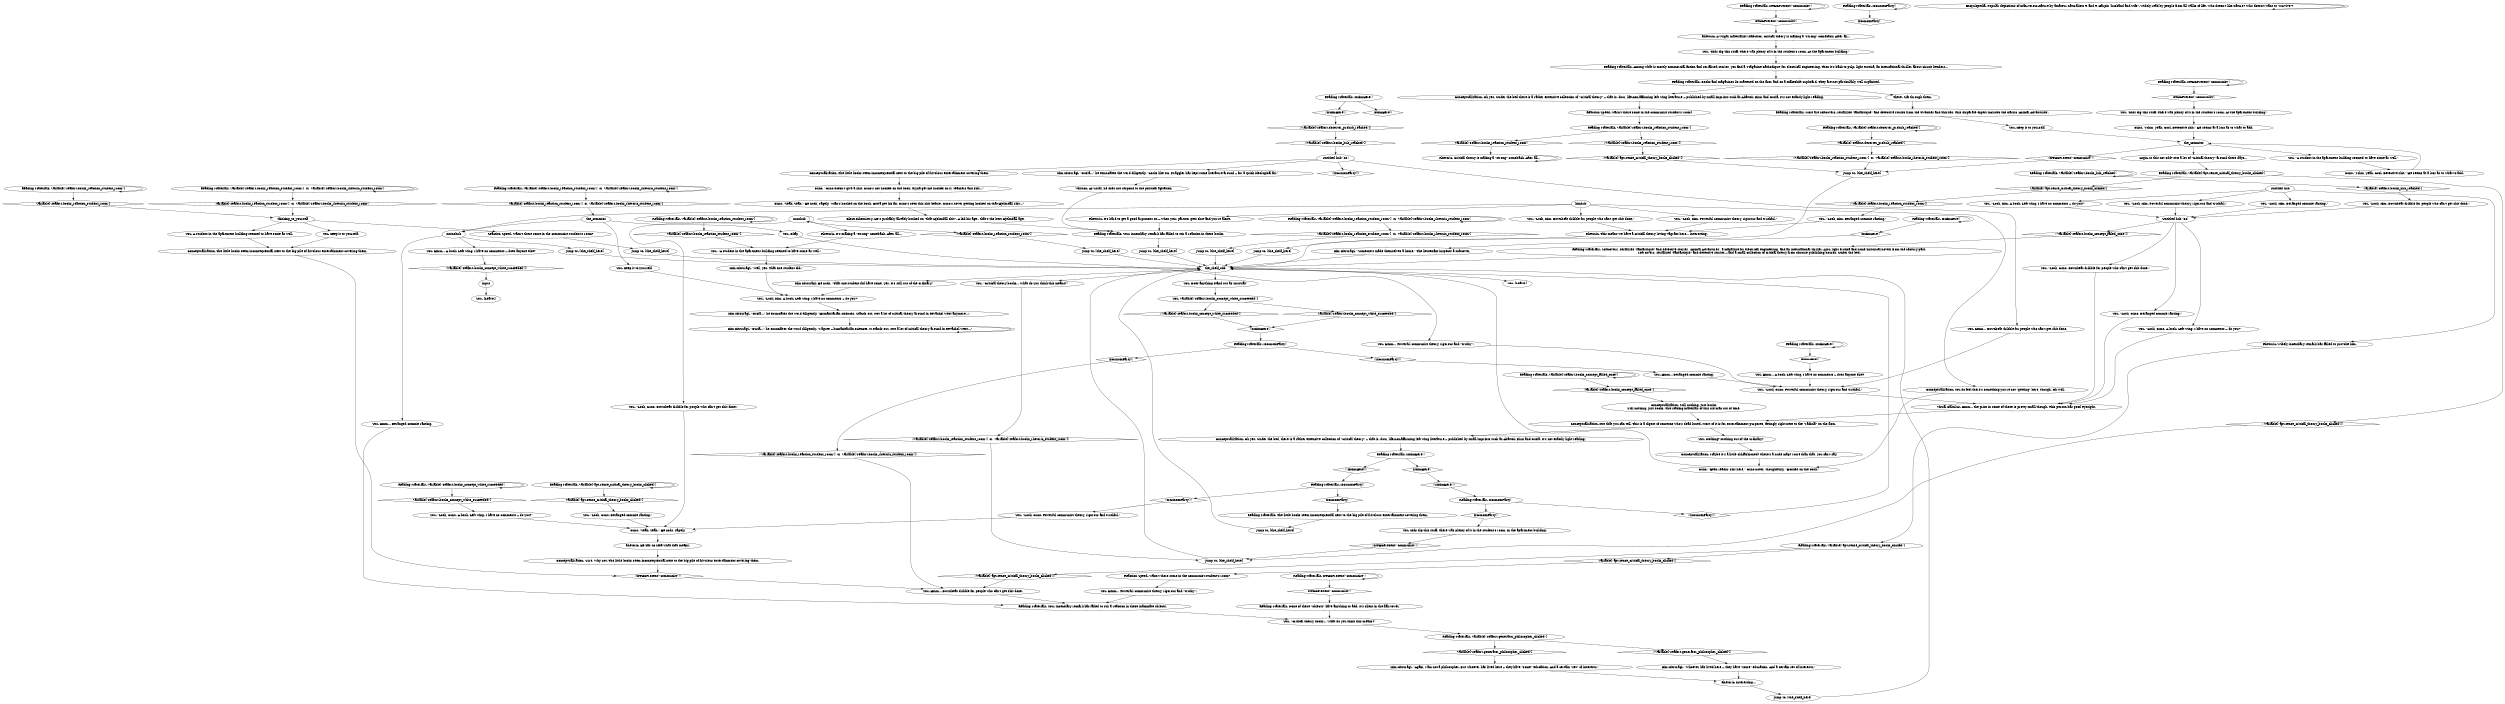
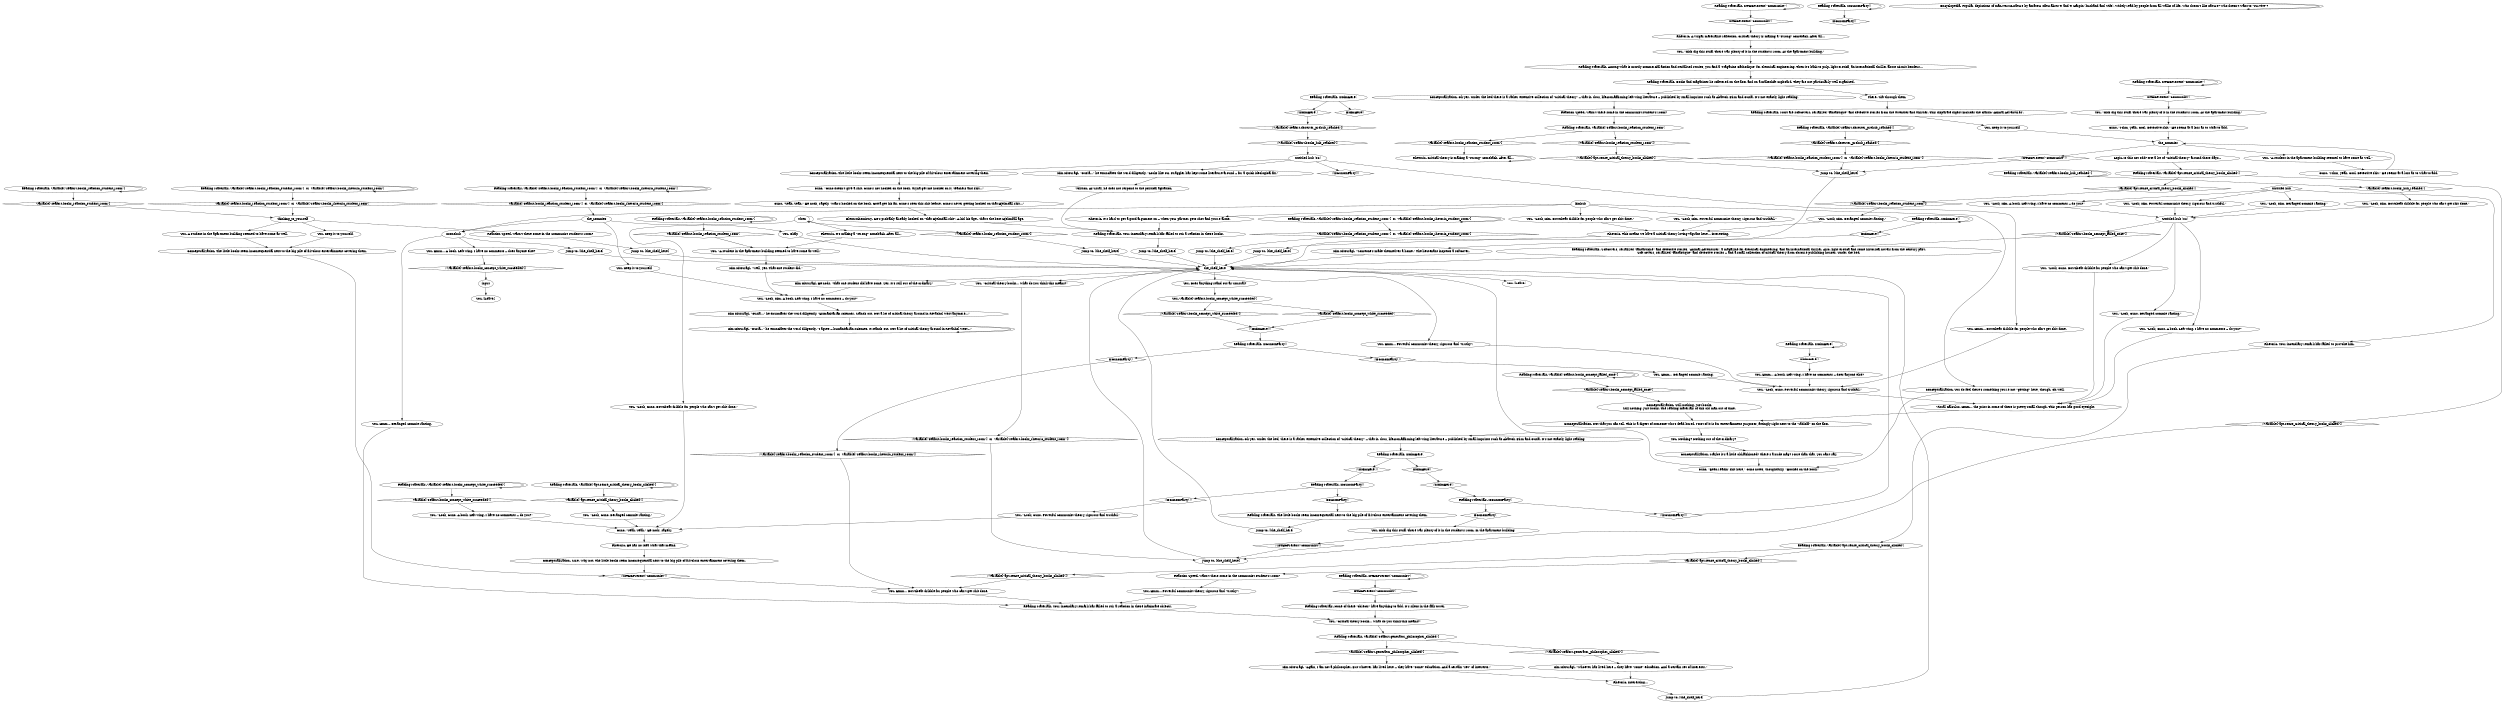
  digraph {
    n1 [label=input]
    n2 [label="You: [Leave.]"]
    n3 [label="Reading Materials: Variable[\"seafort.books_concept_failed_once\"]"]
    n4 [label="Variable[\"seafort.books_concept_failed_once\"]" shape=diamond]
    n5 [label="Conceptualization: Still nothing. Just books.\nStill nothing. Just books. The reading materials of this old man out of time."]
    n6 [label="Conceptualization: Not that you can tell. This is a digest of someone who's dead bored. Most of it is for entertainment purposes, fittingly right next to the *radiola* on the floor."]
    n7 [label="!(Variable[\"seafort.books_concept_failed_once\"])" shape=diamond]
    n8 [label="Reading Materials: Softcovers, serialized *fantastique* and detective stories, 'Animal Adventures', a magazine for electrical engineering, and an international thriller. Also: light erotica and some historical novels from the century past.\nSoft covers, serialized *fantastique* and detective stories -- and a small collection of critical theory from obscure publishing houses. Under the bed."]
-   n9 [label=the_shelf_odd]
+   n9 [label=the_shelf_here]
    n10 [label="You: \"Look, Cuno. Powerful communist theory, rigorous and truthful.\""]
    n11 [label="Visual Calculus: Hmm... the print in some of these is pretty small though. This person has good eyesight."]
    n12 [label="Reading Materials: Your incendiary remark has failed to stir a reaction in these books."]
    n13 [label="Jump to: [the_shelf_here]"]
    n14 [label="Kim Kitsuragi: He nods. \"That one student did have some, yes. It's still out of the ordinary.\""]
    n15 [label="You: [Leave.]"]
    n16 [label="You: \"Critical theory books... What do you think this means?\""]
    n17 [label="You: Does anything stand out as unusual?"]
    n18 [label="Rhetoric: It's hard to get a good argument on -- when your partner gets shot and you're alone."]
    n19 [label="You: \"Look, Kim. A book. Left wing. I have no comments -- do you?\""]
    n20 [label="Kim Kitsuragi: \"Ousia...\" he enunciates the word diligently. \"Humanitarian sciences. Stands out. Not a lot of critical theory around in Revachol West anymore...\""]
    n21 [label="Kim Kitsuragi: \"Ousia...\" he enunciates the word diligently. \"I agree -- humanitarian sciences. It stands out. Not a lot of critical theory around in Revachol West...\""]
    n22 [label="Reading Materials: The little books seem inconsequential next to the big pile of frivolous entertainment covering them."]
    n23 [label="Jump to: [the_shelf_here]"]
-   n24 [label=cunohub]
+   n24 [label=when]
    n25 [label="Rhetoric: It's making a *strong* comeback. After all..."]
    n26 [label="!(Variable[\"seafort.books_reaction_student_room\"])" shape=diamond]
    n27 [label="You: \"Look, Cuno. Downbeat dribble for people who can't get shit done.\""]
    n28 [label="You: \"A student in the apartment building seemed to have some as well.\""]
    n29 [label="Jump to: [the_shelf_here]"]
    n30 [label="Cuno: \"Yeah. Yeah.\" He nods, sagely."]
    n31 [label="You: \"Look, Cuno. A book. Left wing. I have no comments -- do you?\""]
    n32 [label="Rhetoric: He has no idea what that means."]
    n33 [label="Reading Materials: Variable[\"seafort.deserter_prehub_reached\"]"]
    n34 [label="Variable[\"seafort.deserter_prehub_reached\"]" shape=diamond]
    n35 [label="!(Variable[\"seafort.books_reaction_student_room\"]  or  Variable[\"seafort.books_rhetoric_student_room\"])" shape=diamond]
    n36 [label="Jump to: [the_shelf_here]"]
    n37 [label="!(Variable[\"seafort.deserter_prehub_reached\"])" shape=diamond]
    n38 [label="!(Variable[\"seafort.books_hub_reached\"])" shape=diamond]
    n39 [label="Untitled hub (02)"]
    n40 [label="Reading Materials: IsCunoInParty()"]
    n41 [label="IsCunoInParty()" shape=diamond]
    n42 [label="!(IsCunoInParty())" shape=diamond]
    n43 [label="You: Hmm... Deranged commie ranting."]
    n44 [label="Conceptualization: The little books seem inconsequential next to the big pile of frivolous entertainment covering them."]
    n45 [label="Kim Kitsuragi: \"Ousia...\" he enunciates the word diligently. \"Looks like our straggler has kept some literature around -- for a quick ideological fix.\""]
    n46 [label="You: Hmm... Downbeat dribble for people who can't get shit done."]
    n47 [label="Cuno: \"Cuno doesn't give a shit. Cuno's not hooked on the book. Tryna get me hooked on it, teachers and shit...\""]
    n48 [label="Volition: As usual, he does not respond to the political agitation."]
    n49 [label="Reading Materials: Books and magazines lie scattered on the floor and on a makeshift cupboard. They are not particularly well organized."]
    n50 [label="Conceptualization: Oh yes. Under the bed there is a rather extensive collection of *critical theory* -- that is: dour, life-non-affirming left wing literature -- published by small imprints such as Abattoir Firm and Ousia. It's not exactly light reading."]
    n51 [label="There: Sift through them."]
    n52 [label="Reaction Speed: Wasn't there some in the communist student's room?"]
    n53 [label="Reading Materials: Most are softcovers: serialized *fantastique* and detective stories from the Twenties and Thirties. This disparate digest includes the classic 'Animal Adventures'."]
    n54 [label="Reading Materials: IsKimHere()"]
    n55 [label="IsKimHere()" shape=diamond]
    n56 [label="Kim Kitsuragi: \"Someone's made themselves a home.\" The lieutenant inspects a softcover."]
    n57 [label="!(IsKimHere())" shape=diamond]
    n58 [label="Reading Materials: IsCunoInParty()"]
    n59 [label="IsCunoInParty()" shape=diamond]
    n60 [label="!(IsCunoInParty())" shape=diamond]
    n61 [label=kimhub]
    n62 [label="Conceptualization: You do feel there's something you're not *getting* here, though. Oh well."]
    n63 [label="You: \"Look, Kim. Downbeat dribble for people who can't get shit done.\""]
    n64 [label="You: \"Look, Kim. Powerful communist theory, rigorous and truthful.\""]
    n65 [label=noonehub]
    n66 [label="Cuno: \"Been readin' shit here,\" Cuno notes, thoughtfully. \"Hooked on the book.\""]
    n67 [label="Rhetoric: This means we have a critical theory loving vagrant here... interesting."]
    n68 [label="You: Hmm... Downbeat dribble for people who can't get shit done."]
    n69 [label="Reading Materials: Your incendiary remark has failed to stir a reaction in these inanimate objects."]
    n70 [label="You: \"Critical theory books... What do you think this means?\""]
    n71 [label="Reading Materials: IsTHCPresent(\"communist\")"]
    n72 [label="IsTHCPresent(\"communist\")" shape=diamond]
    n73 [label="Rhetoric: A vulgar materialist reflection. Critical theory is making a *strong* comeback. After all..."]
    n74 [label="You: \"Kids dig this stuff. There was plenty of it in the student's room. At the apartment building.\""]
    n75 [label="!(IsTHCPresent(\"communist\"))" shape=diamond]
    n76 [label="Jump to: [the_shelf_here]"]
    n77 [label="Conceptualization: Sure. Why not. The little books seem inconsequential next to the big pile of frivolous entertainment covering them."]
    n78 [label="!(IsTHCPresent(\"communist\"))" shape=diamond]
    n79 [label="Reading Materials: Variable[\"apt.sense_critical_theory_books_clicked\"]"]
    n80 [label="Variable[\"apt.sense_critical_theory_books_clicked\"]" shape=diamond]
    n81 [label="You: \"Look, Cuno. Deranged commie ranting.\""]
    n82 [label="!(Variable[\"apt.sense_critical_theory_books_clicked\"])" shape=diamond]
    n83 [label="Reading Materials: IsTHCPresent(\"communist\")"]
    n84 [label="IsTHCPresent(\"communist\")" shape=diamond]
    n85 [label="Reading Materials: None of these *objects* have anything to add. It's silent in the flak tower."]
    n86 [label="!(IsTHCPresent(\"communist\"))" shape=diamond]
    n87 [label="You: Keep it to yourself."]
    n88 [label=the_commies]
    n89 [label="Logic: Is this not odd? Not a lot of *critical theory* around these days..."]
    n90 [label="You: \"A student in the apartment building seemed to have some as well.\""]
    n91 [label="Encyclopedia: Popular depictions of man-versus-nature by amateur naturalists T. and T. Harpin (husband and wife). Widely read by people from all walks of life. Who doesn't like nature? Who doesn't want to *survive*?"]
    n92 [label="Reading Materials: Among what is mostly commercial fiction and serialized stories, you find a 'Magazine Cathodique' for electrical engineering. Then it's back to pulp: light erotica, an international thriller about circuit benders..."]
    n93 [label="Reading Materials: Variable[\"seafort.generator_philosopher_clicked\"]"]
    n94 [label="Variable[\"seafort.generator_philosopher_clicked\"]" shape=diamond]
    n95 [label="!(Variable[\"seafort.generator_philosopher_clicked\"])" shape=diamond]
    n96 [label="Reading Materials: Variable[\"apt.sense_critical_theory_books_clicked\"]"]
    n97 [label="Variable[\"apt.sense_critical_theory_books_clicked\"]" shape=diamond]
    n98 [label="!(Variable[\"apt.sense_critical_theory_books_clicked\"])" shape=diamond]
    n99 [label="You: \"Kids dig this stuff. There was plenty of it in the student's room. At the apartment building.\""]
    n100 [label="Cuno: \"Mhm, yeah. Cool. Detective shit.\" He seems at a loss as to what to add."]
    n101 [label="Kim Kitsuragi: \"Well, yes. That one student did.\""]
    n102 [label="Reading Materials: Variable[\"seafort.books_reaction_student_room\"]"]
    n103 [label="Variable[\"seafort.books_reaction_student_room\"]" shape=diamond]
    n104 [label="!(Variable[\"seafort.books_reaction_student_room\"])" shape=diamond]
    n105 [label="Reading Materials: IsKimHere()"]
    n106 [label="IsKimHere()" shape=diamond]
    n107 [label="You: Hmm... A book. Left wing. I have no comments -- does anyone else?"]
    n108 [label="!(IsKimHere())" shape=diamond]
    n109 [label="Reading Materials: IsCunoInParty()"]
    n110 [label="IsCunoInParty()" shape=diamond]
    n111 [label="!(IsCunoInParty())" shape=diamond]
    n112 [label="Reading Materials: Variable[\"seafort.books_concept_white_succeeded\"]"]
    n113 [label="Variable[\"seafort.books_concept_white_succeeded\"]" shape=diamond]
    n114 [label="!(Variable[\"seafort.books_concept_white_succeeded\"])" shape=diamond]
    n115 [label="Rhetoric: Critical theory is making a *strong* comeback. After all..."]
    n116 [label="Reading Materials: Variable[\"seafort.books_reaction_student_room\"]  or  Variable[\"seafort.books_rhetoric_student_room\"]"]
    n117 [label="Variable[\"seafort.books_reaction_student_room\"]  or  Variable[\"seafort.books_rhetoric_student_room\"]" shape=diamond]
    n118 [label="Jump to: [the_shelf_here]"]
    n119 [label="Reading Materials: Variable[\"seafort.books_hub_reached\"]"]
    n120 [label="Variable[\"seafort.books_hub_reached\"]" shape=diamond]
    n121 [label="You: \"Look, Kim. Downbeat dribble for people who can't get shit done.\""]
    n122 [label="Untitled hub (02)"]
    n123 [label="Conceptualization: Oh yes. Under the bed, there is a rather extensive collection of *critical theory* -- that is: dour, life-non-affirming left wing literature -- published by small imprints such as Abattoir Firm and Ousia. It's not exactly light reading."]
    n124 [label="Reading Materials: IsKimHere()"]
    n125 [label="IsKimHere()" shape=diamond]
    n126 [label="!(IsKimHere())" shape=diamond]
    n127 [label="You: Okay."]
    n128 [label="You: Hmm... Powerful communist theory, rigorous and *truthy*!"]
    n129 [label="Reading Materials: Variable[\"seafort.books_reaction_student_room\"]  or  Variable[\"seafort.books_rhetoric_student_room\"]"]
    n130 [label="Variable[\"seafort.books_reaction_student_room\"]  or  Variable[\"seafort.books_rhetoric_student_room\"]" shape=diamond]
    n131 [label=thinking_to_yourself]
    n132 [label="Reaction Speed: Wasn't there some in the communist student's room?"]
    n133 [label="You: A student in the apartment building seemed to have some as well."]
    n134 [label="You: Keep it to yourself."]
    n135 [label="!(Variable[\"seafort.books_reaction_student_room\"]  or  Variable[\"seafort.books_rhetoric_student_room\"])" shape=diamond]
    n136 [label="Cuno: \"Yeah. Yeah.\" He nods, sagely. \"Man's hooked on the book. Gotta get his fix. Cuno's seen this shit before. Cuno's never getting hooked on that Hjelmdall shit...\""]
    n137 [label="Electrochemistry: He's probably already hooked on *that Hjelmdall shit*. A kid his age.. that's the best Hjelmdall age."]
    n138 [label="Jump to: [the_shelf_here]"]
    n139 [label="You: Hmm... Powerful communist theory, rigorous and *truthy*!"]
    n140 [label="Reading Materials: Variable[\"seafort.books_reaction_student_room\"]"]
    n141 [label="Variable[\"seafort.books_reaction_student_room\"]" shape=diamond]
    n142 [label="!(Variable[\"seafort.books_reaction_student_room\"])" shape=diamond]
    n143 [label="You: \"Look, Kim. Deranged commie ranting.\""]
    n144 [label="Jump to: [the_shelf_here]"]
    n145 [label="You: Kids dig this stuff. There was plenty of it in the student's room. In the apartment building."]
    n146 [label="You: Nothing? Nothing out of the ordinary?"]
    n147 [label="Jump to: [the_shelf_here]"]
-   n148 [label="Rhetoric: Widely incendiary remark has failed to provoke him."]
+   n148 [label="Rhetoric: Your incendiary remark has failed to provoke him."]
    n149 [label="Reading Materials: Variable[\"apt.sense_critical_theory_books_clicked\"]"]
    n150 [label="Variable[\"apt.sense_critical_theory_books_clicked\"]" shape=diamond]
    n151 [label="!(Variable[\"apt.sense_critical_theory_books_clicked\"])" shape=diamond]
    n152 [label="You: \"Look, Cuno. Downbeat dribble for people who can't get shit done.\""]
    n153 [label="You: \"Look, Cuno. Deranged commie ranting.\""]
    n154 [label="You: \"Look, Cuno. A book. Left wing. I have no comments -- do you?\""]
    n155 [label="Conceptualization: Maybe it's a little old-fashioned? There's a nude mag? More than that, you can't say."]
    n156 [label="Cuno: \"Mhm, yeah. Cool. Detective shit.\" He seems at a loss as to what to add."]
    n157 [label="Reading Materials: IsTHCPresent(\"communist\")"]
    n158 [label="IsTHCPresent(\"communist\")" shape=diamond]
    n159 [label="Reading Materials: Variable[\"seafort.books_reaction_student_room\"]"]
    n160 [label="Variable[\"seafort.books_reaction_student_room\"]" shape=diamond]
    n161 [label="You: \"Look, Cuno. Powerful communist theory, rigorous and truthful.\""]
    n162 [label="You: Hmm... A book. Left wing. I have no comments -- does anyone else?"]
    n163 [label="You: Hmm... Deranged commie ranting."]
    n164 [label="Reading Materials: Variable[\"seafort.books_reaction_student_room\"]  or  Variable[\"seafort.books_rhetoric_student_room\"]"]
    n165 [label="Variable[\"seafort.books_reaction_student_room\"]  or  Variable[\"seafort.books_rhetoric_student_room\"]" shape=diamond]
    n166 [label=the_commies]
    n167 [label="You: Keep it to yourself."]
    n168 [label="!(Variable[\"seafort.books_reaction_student_room\"]  or  Variable[\"seafort.books_rhetoric_student_room\"])" shape=diamond]
-   n169 [label="Untitled hub"]
+   n169 [label="Untitled hub" shape=diamond]
    n170 [label="You: \"Look, Kim. A book. Left wing. I have no comments -- do you?\""]
    n171 [label="You: \"Look, Kim. Powerful communist theory, rigorous and truthful.\""]
    n172 [label="You: \"Look, Kim. Deranged commie ranting.\""]
    n173 [label="Rhetoric: Interesting..."]
    n174 [label="Jump to: [the_shelf_here]"]
    n175 [label="You: Variable[\"seafort.books_concept_white_succeeded\"]"]
    n176 [label="Reading Materials: IsKimHere()"]
    n177 [label="IsKimHere()" shape=diamond]
    n178 [label="!(IsKimHere())" shape=diamond]
    n179 [label="Variable[\"seafort.books_concept_white_succeeded\"]" shape=diamond]
    n180 [label="!(Variable[\"seafort.books_concept_white_succeeded\"])" shape=diamond]
    n181 [label="Kim Kitsuragi: \"Again, I am not a philosopher. But whoever has lived here -- they have *some* education. And a certain *set* of interests.\""]
    n182 [label="Kim Kitsuragi: \"Whoever has lived here -- they have *some* education. And a certain set of interests.\""]
    n183 [label="Reading Materials: IsCunoInParty()"]
    n184 [label="IsCunoInParty()" shape=diamond]
    n185 [label="!(IsCunoInParty())" shape=diamond]
    n186 [label="Reaction Speed: Wasn't there some in the communist student's room?"]
    n187 [label="Conceptualization: The little books seem inconsequential next to the big pile of frivolous entertainment covering them."]
    n1 -> n2
    n3 -> n3
    n3 -> n4
    n4 -> n5
    n5 -> n6
    n6 -> n123
    n6 -> n146
    n7 -> n8
    n8 -> n9
    n9 -> n14
    n9 -> n15
    n9 -> n16
    n9 -> n17
    n10 -> n11
    n11 -> n6
    n12 -> n13
    n13 -> n9
    n14 -> n19
    n16 -> n135
    n17 -> n175
    n18 -> n12
    n19 -> n20
    n20 -> n21
    n21 -> n21
    n22 -> n23
    n23 -> n9
    n24 -> n24
    n24 -> n25
    n24 -> n26
    n24 -> n27
    n25 -> n28
    n26 -> n29
    n27 -> n30
    n28 -> n101
    n29 -> n9
    n30 -> n32
    n31 -> n30
    n32 -> n77
    n33 -> n33
    n33 -> n34
    n34 -> n35
    n35 -> n36
    n36 -> n9
    n37 -> n38
    n38 -> n39
    n39 -> n42
    n39 -> n44
    n39 -> n45
    n39 -> n46
    n40 -> n40
    n40 -> n41
    n43 -> n10
    n44 -> n47
    n45 -> n48
    n46 -> n10
    n47 -> n136
    n48 -> n12
    n49 -> n50
    n49 -> n51
    n50 -> n52
    n51 -> n53
    n52 -> n102
    n53 -> n87
    n54 -> n54
    n54 -> n55
    n55 -> n56
    n56 -> n9
    n57 -> n58
    n58 -> n59
    n58 -> n60
    n59 -> n145
    n60 -> n9
    n61 -> n18
    n61 -> n62
    n61 -> n63
    n61 -> n64
    n61 -> n65
    n62 -> n66
    n63 -> n67
    n64 -> n67
    n65 -> n138
    n65 -> n162
    n65 -> n163
    n66 -> n9
    n67 -> n147
    n68 -> n69
    n69 -> n70
    n70 -> n93
    n71 -> n71
    n71 -> n72
    n72 -> n73
    n73 -> n74
    n74 -> n92
    n75 -> n76
    n76 -> n9
    n77 -> n78
    n78 -> n68
    n79 -> n79
    n79 -> n80
    n80 -> n81
    n81 -> n30
    n82 -> n36
    n83 -> n83
    n83 -> n84
    n84 -> n85
    n85 -> n70
    n86 -> n36
    n87 -> n88
    n88 -> n86
    n88 -> n89
    n88 -> n90
    n89 -> n96
    n90 -> n156
    n91 -> n91
    n92 -> n49
    n93 -> n94
    n93 -> n95
    n94 -> n181
    n95 -> n182
    n96 -> n97
    n96 -> n98
    n97 -> n142
    n98 -> n76
    n99 -> n100
    n100 -> n88
    n101 -> n19
    n102 -> n103
    n102 -> n104
    n103 -> n115
    n104 -> n82
    n105 -> n105
    n105 -> n106
    n106 -> n107
    n107 -> n10
    n108 -> n109
    n109 -> n110
    n109 -> n111
    n110 -> n168
    n111 -> n43
    n112 -> n112
    n112 -> n113
    n113 -> n31
    n114 -> n1
    n115 -> n115
    n116 -> n116
    n116 -> n117
    n117 -> n118
    n118 -> n9
    n119 -> n119
    n119 -> n120
    n120 -> n121
    n121 -> n122
    n122 -> n7
    n122 -> n152
    n122 -> n153
    n122 -> n154
    n123 -> n124
    n124 -> n125
    n124 -> n126
    n125 -> n57
    n126 -> n183
    n127 -> n128
    n128 -> n10
    n129 -> n129
    n129 -> n130
    n130 -> n131
    n131 -> n132
    n131 -> n133
    n131 -> n134
    n132 -> n144
    n133 -> n187
    n134 -> n187
    n135 -> n76
    n136 -> n137
    n137 -> n12
    n138 -> n9
    n139 -> n69
    n140 -> n140
    n140 -> n141
    n141 -> n28
    n142 -> n143
    n143 -> n67
    n144 -> n9
    n145 -> n75
    n146 -> n155
    n147 -> n9
    n148 -> n149
    n149 -> n150
    n149 -> n151
    n150 -> n186
    n151 -> n68
    n152 -> n11
    n153 -> n11
    n154 -> n11
    n155 -> n66
    n156 -> n88
    n157 -> n157
    n157 -> n158
    n158 -> n99
    n159 -> n159
    n159 -> n160
    n160 -> n131
    n161 -> n30
    n162 -> n114
    n163 -> n69
    n164 -> n164
    n164 -> n165
    n165 -> n166
    n166 -> n65
    n166 -> n127
    n166 -> n167
    n167 -> n19
    n168 -> n68
    n169 -> n148
    n169 -> n170
    n169 -> n171
    n169 -> n172
    n170 -> n122
    n171 -> n122
    n172 -> n122
    n173 -> n174
    n174 -> n9
    n175 -> n179
    n175 -> n180
    n176 -> n177
    n176 -> n178
    n178 -> n37
    n179 -> n108
    n180 -> n108
    n181 -> n173
    n182 -> n173
    n183 -> n184
    n183 -> n185
    n184 -> n22
    n185 -> n161
    n186 -> n139
    n187 -> n78
  }
